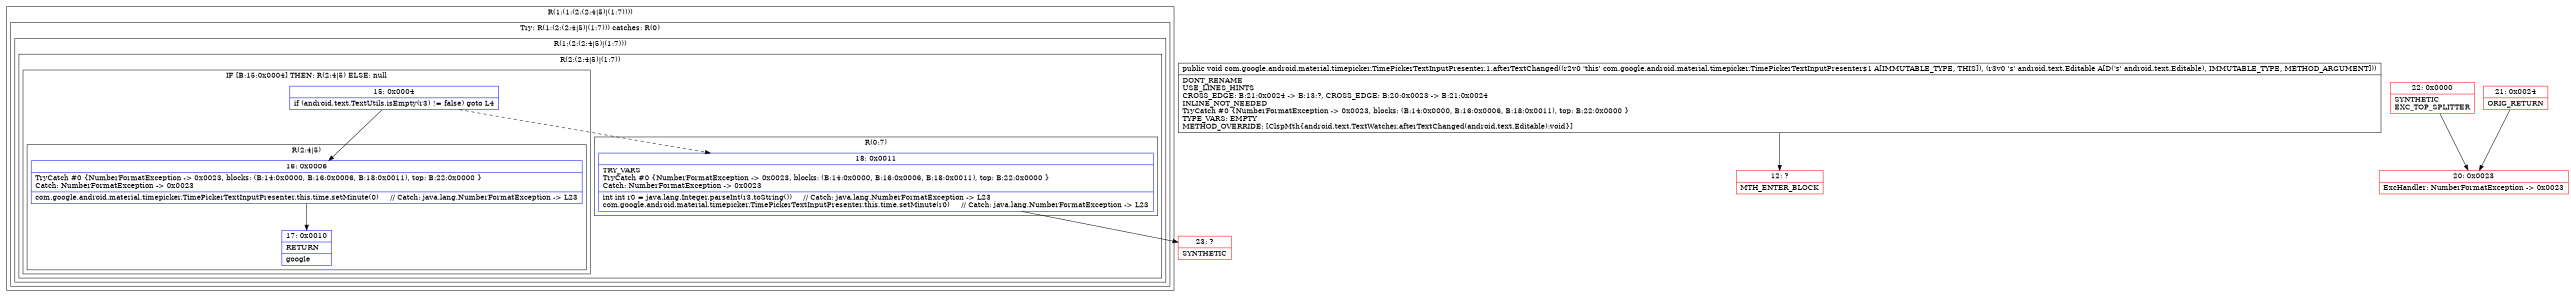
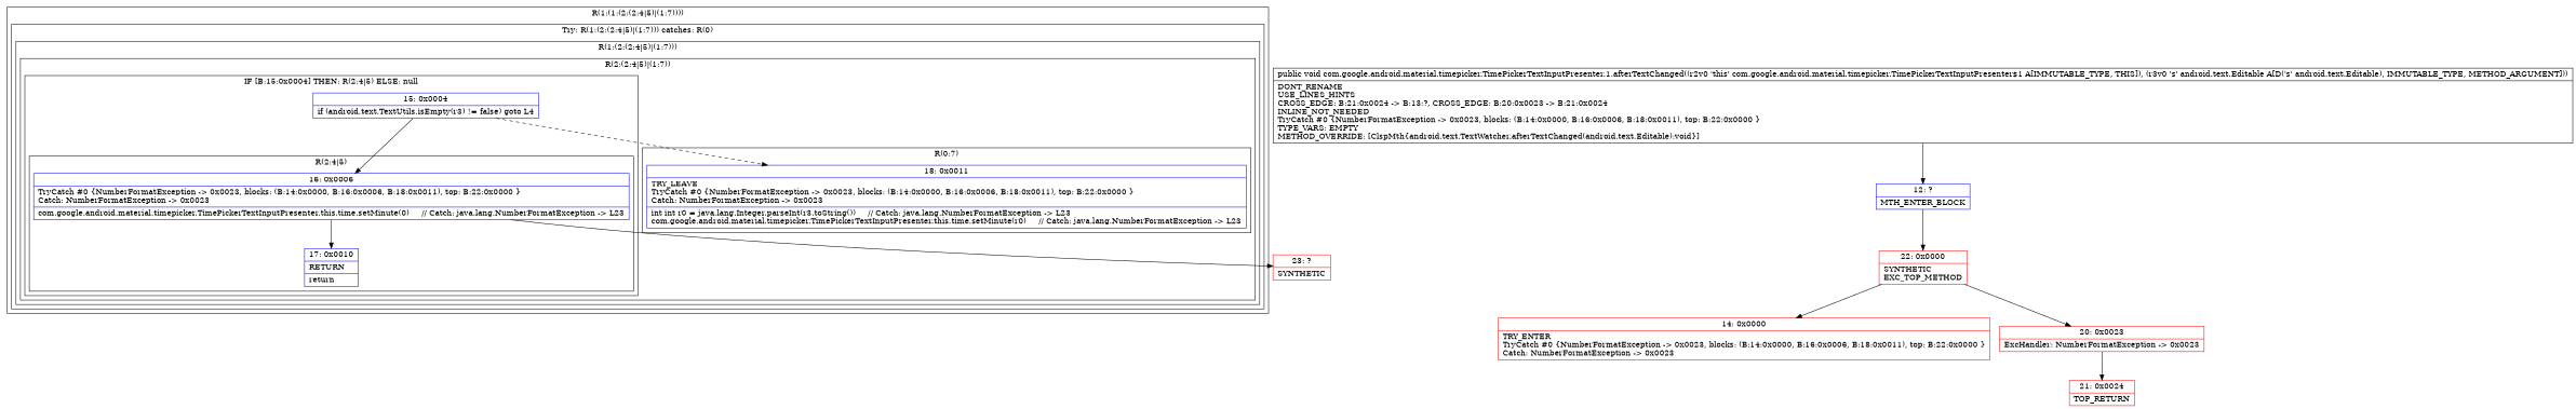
  digraph {
    node [color=red shape=record]
    n1 [color=blue label="{16\:\ 0x0006|TryCatch #0 \{NumberFormatException \-\> 0x0023, blocks: (B:14:0x0000, B:16:0x0006, B:18:0x0011), top: B:22:0x0000 \}\lCatch: NumberFormatException \-\> 0x0023\l|com.google.android.material.timepicker.TimePickerTextInputPresenter.this.time.setMinute(0)     \/\/ Catch: java.lang.NumberFormatException \-\> L23\l}"]
-   n2 [color=blue label="{17\:\ 0x0010|RETURN\l|google\l}"]
+   n2 [color=blue label="{17\:\ 0x0010|RETURN\l|return\l}"]
    n3 [color=blue label="{15\:\ 0x0004|if (android.text.TextUtils.isEmpty(r3) != false) goto L4\l}"]
-   n4 [color=blue label="{18\:\ 0x0011|TRY_VARS\lTryCatch #0 \{NumberFormatException \-\> 0x0023, blocks: (B:14:0x0000, B:16:0x0006, B:18:0x0011), top: B:22:0x0000 \}\lCatch: NumberFormatException \-\> 0x0023\l|int int r0 = java.lang.Integer.parseInt(r3.toString())     \/\/ Catch: java.lang.NumberFormatException \-\> L23\lcom.google.android.material.timepicker.TimePickerTextInputPresenter.this.time.setMinute(r0)     \/\/ Catch: java.lang.NumberFormatException \-\> L23\l}"]
+   n4 [color=blue label="{18\:\ 0x0011|TRY_LEAVE\lTryCatch #0 \{NumberFormatException \-\> 0x0023, blocks: (B:14:0x0000, B:16:0x0006, B:18:0x0011), top: B:22:0x0000 \}\lCatch: NumberFormatException \-\> 0x0023\l|int int r0 = java.lang.Integer.parseInt(r3.toString())     \/\/ Catch: java.lang.NumberFormatException \-\> L23\lcom.google.android.material.timepicker.TimePickerTextInputPresenter.this.time.setMinute(r0)     \/\/ Catch: java.lang.NumberFormatException \-\> L23\l}"]
    n5 [label="{23\:\ ?|SYNTHETIC\l}"]
-   n6 [label="{12\:\ ?|MTH_ENTER_BLOCK\l}"]
-   n7 [label="{22\:\ 0x0000|SYNTHETIC\lEXC_TOP_SPLITTER\l}"]
+   n6 [color=blue label="{12\:\ ?|MTH_ENTER_BLOCK\l}"]
+   n7 [label="{22\:\ 0x0000|SYNTHETIC\lEXC_TOP_METHOD\l}"]
+   n8 [label="{14\:\ 0x0000|TRY_ENTER\lTryCatch #0 \{NumberFormatException \-\> 0x0023, blocks: (B:14:0x0000, B:16:0x0006, B:18:0x0011), top: B:22:0x0000 \}\lCatch: NumberFormatException \-\> 0x0023\l}"]
    n9 [label="{20\:\ 0x0023|ExcHandler: NumberFormatException \-\> 0x0023\l}"]
-   n10 [label="{21\:\ 0x0024|ORIG_RETURN\l}"]
+   n10 [label="{21\:\ 0x0024|TOP_RETURN\l}"]
    n11 [label="{public void com.google.android.material.timepicker.TimePickerTextInputPresenter.1.afterTextChanged((r2v0 'this' com.google.android.material.timepicker.TimePickerTextInputPresenter$1 A[IMMUTABLE_TYPE, THIS]), (r3v0 's' android.text.Editable A[D('s' android.text.Editable), IMMUTABLE_TYPE, METHOD_ARGUMENT]))  | DONT_RENAME\lUSE_LINES_HINTS\lCROSS_EDGE: B:21:0x0024 \-\> B:13:?, CROSS_EDGE: B:20:0x0023 \-\> B:21:0x0024\lINLINE_NOT_NEEDED\lTryCatch #0 \{NumberFormatException \-\> 0x0023, blocks: (B:14:0x0000, B:16:0x0006, B:18:0x0011), top: B:22:0x0000 \}\lTYPE_VARS: EMPTY\lMETHOD_OVERRIDE: [ClspMth\{android.text.TextWatcher.afterTextChanged(android.text.Editable):void\}]\l}" color=""]
    subgraph cluster_1 {
      label="R(1:(1:(2:(2:4|5)|(1:7))))"
      subgraph cluster_2 {
        label="Try: R(1:(2:(2:4|5)|(1:7))) catches: R(0)"
        subgraph cluster_3 {
          label="R(1:(2:(2:4|5)|(1:7)))"
          subgraph cluster_4 {
            label="R(2:(2:4|5)|(1:7))"
            subgraph cluster_5 {
              label="IF [B:15:0x0004] THEN: R(2:4|5) ELSE: null"
              n3
              subgraph cluster_6 {
                label="R(2:4|5)"
                n1
                n2
              }
            }
            subgraph cluster_7 {
              label="R(0:7)"
              n4
            }
          }
        }
        subgraph cluster_8 {
          label="R(0) | ExcHandler: NumberFormatException \-\> 0x0023\l"
        }
      }
    }
    subgraph cluster_9 {
      label="R(0) | ExcHandler: NumberFormatException \-\> 0x0023\l"
    }
    n1 -> n2
    n3 -> n1
    n3 -> n4 [style=dashed]
-   n4 -> n5
+   n1 -> n5
+   n6 -> n7
+   n7 -> n8
    n7 -> n9
-   n10 -> n9
+   n9 -> n10
    n11 -> n6
  }
